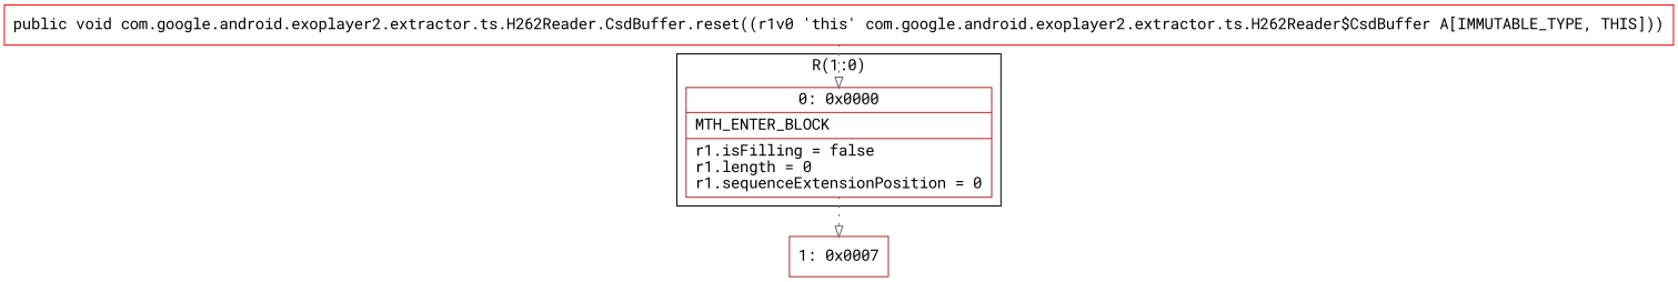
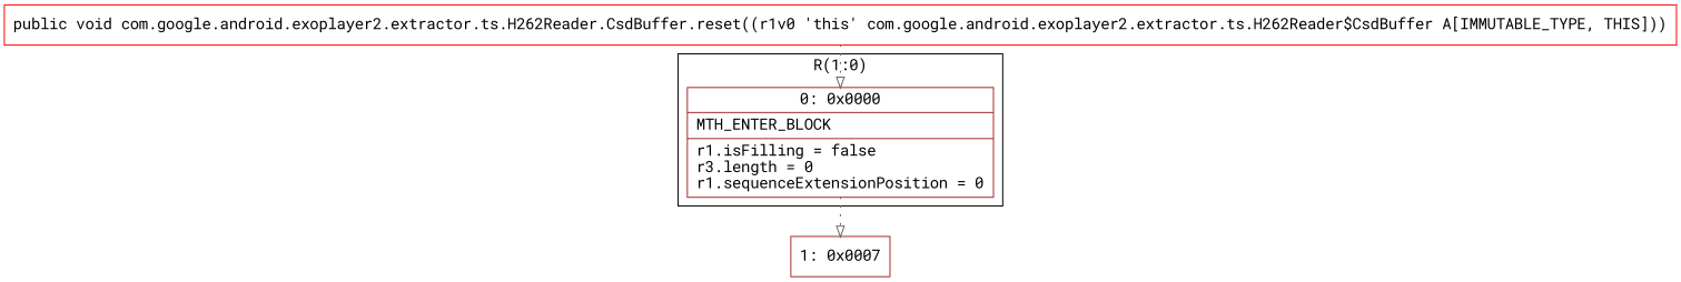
  digraph {
    fontname="Roboto Mono"
    node [color=brown shape=record fontname="Roboto Mono"]
    edge [color=gray40 style=dotted arrowhead=onormal fontname="Roboto Mono"]
-   n1 [label="{0\:\ 0x0000|MTH_ENTER_BLOCK\l|r1.isFilling = false\lr1.length = 0\lr1.sequenceExtensionPosition = 0\l}"]
+   n1 [label="{0\:\ 0x0000|MTH_ENTER_BLOCK\l|r1.isFilling = false\lr3.length = 0\lr1.sequenceExtensionPosition = 0\l}"]
    n2 [label="{1\:\ 0x0007}"]
    n3 [label="{public void com.google.android.exoplayer2.extractor.ts.H262Reader.CsdBuffer.reset((r1v0 'this' com.google.android.exoplayer2.extractor.ts.H262Reader$CsdBuffer A[IMMUTABLE_TYPE, THIS])) }" color=red]
    subgraph cluster_1 {
      label="R(1:0)"
      n1
    }
    n1 -> n2
    n3 -> n1
  }
